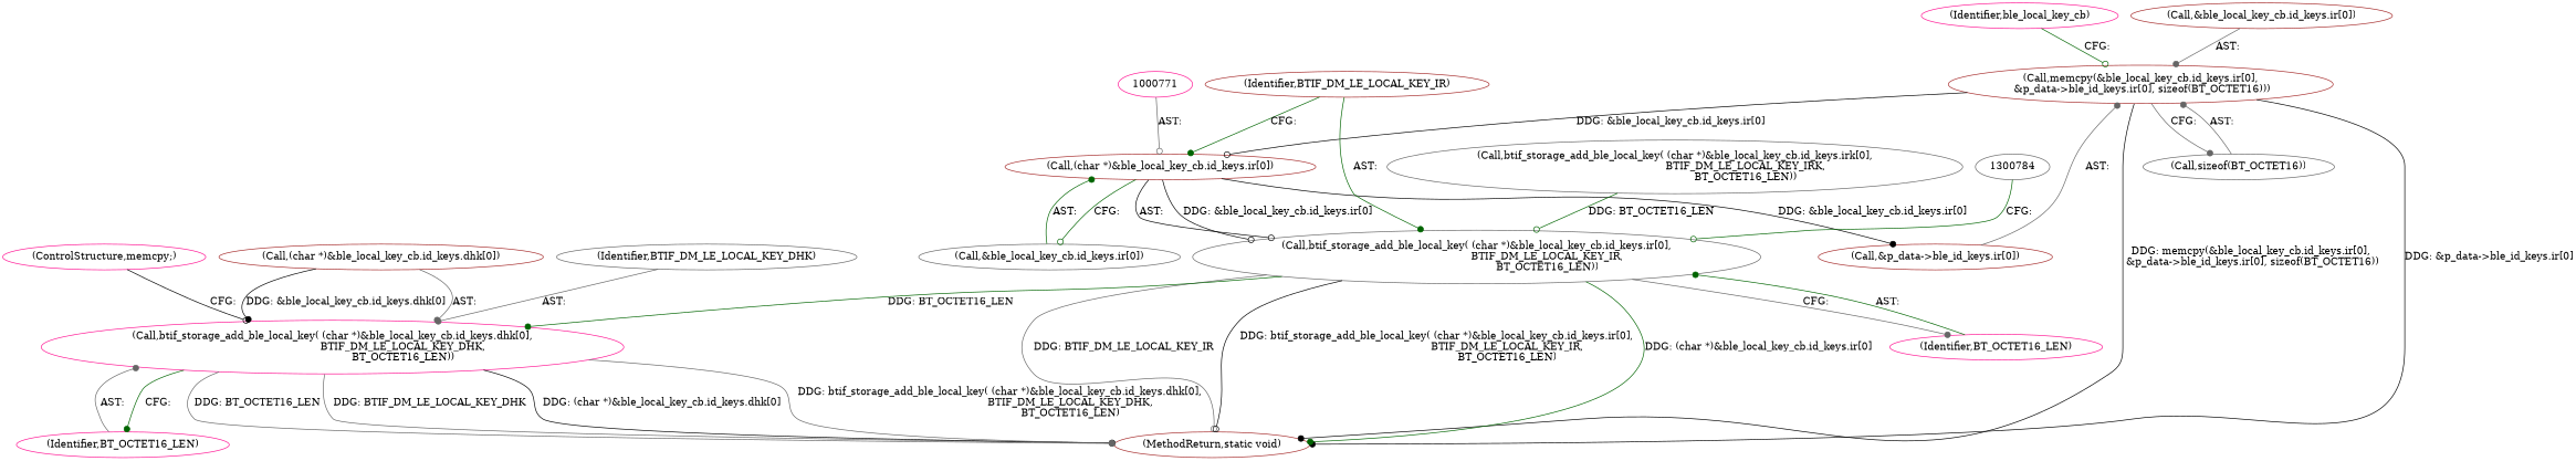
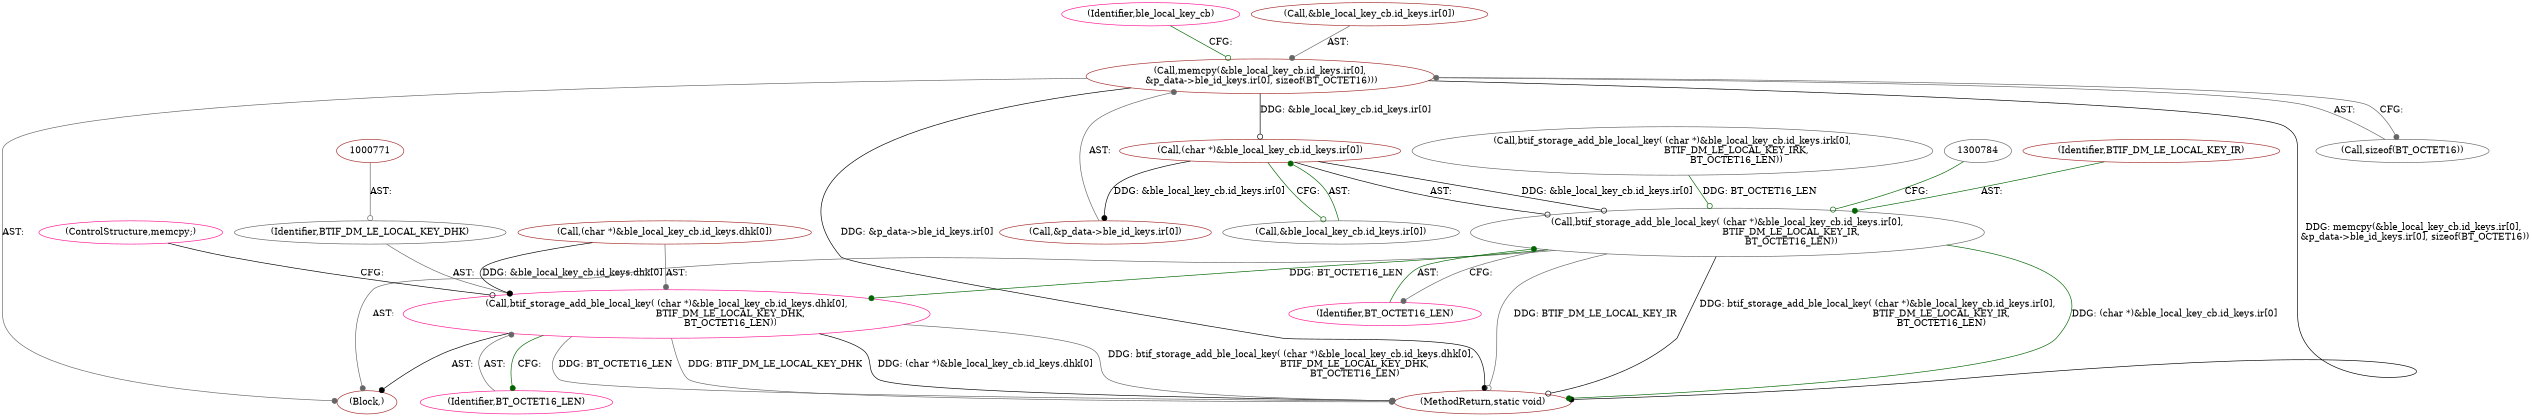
  digraph {
    node [color=brown]
    edge [arrowhead=dot color=gray40]
    n1 [label="(Call,memcpy(&ble_local_key_cb.id_keys.ir[0],\n &p_data->ble_id_keys.ir[0], sizeof(BT_OCTET16)))"]
    n2 [label="(Call,(char *)&ble_local_key_cb.id_keys.ir[0])"]
    n3 [color=gray40 label="(Call,sizeof(BT_OCTET16))"]
+   n4 [label="(Block,)"]
    n5 [label="(MethodReturn,static void)"]
    n6 [color=gray40 label="(Call,btif_storage_add_ble_local_key( (char *)&ble_local_key_cb.id_keys.ir[0],\n                                            BTIF_DM_LE_LOCAL_KEY_IR,\n                                            BT_OCTET16_LEN))"]
    n7 [color=gray40 label="(Call,&ble_local_key_cb.id_keys.ir[0])"]
    n8 [label="(Call,&p_data->ble_id_keys.ir[0])"]
    n9 [color=deeppink label="(Call,btif_storage_add_ble_local_key( (char *)&ble_local_key_cb.id_keys.dhk[0],\n                                            BTIF_DM_LE_LOCAL_KEY_DHK,\n                                            BT_OCTET16_LEN))"]
    n10 [color=deeppink label="(Identifier,BT_OCTET16_LEN)"]
    n11 [color=deeppink label="(Identifier,BT_OCTET16_LEN)"]
    n12 [label="(Identifier,BTIF_DM_LE_LOCAL_KEY_IR)"]
    n13 [color=gray40 label="(Identifier,BTIF_DM_LE_LOCAL_KEY_DHK)"]
    n14 [color=deeppink label="(Identifier,ble_local_key_cb)"]
    n15 [color=gray40 label="(Call,btif_storage_add_ble_local_key( (char *)&ble_local_key_cb.id_keys.irk[0],\n                                            BTIF_DM_LE_LOCAL_KEY_IRK,\n                                            BT_OCTET16_LEN))"]
    n16 [label="(Call,(char *)&ble_local_key_cb.id_keys.dhk[0])"]
    n17 [color=deeppink label="(ControlStructure,memcpy;)"]
    n18 [label="(Call,&ble_local_key_cb.id_keys.ir[0])"]
-   1000771 [color=deeppink]
+   1000771
    n20 [color=gray40 label=1300784]
    n1 -> n2 [arrowhead=odot color=black label="DDG: &ble_local_key_cb.id_keys.ir[0]"]
    n1 -> n3 [label="CFG: "]
+   n1 -> n4 [label="AST: "]
    n1 -> n5 [color=black label="DDG: &p_data->ble_id_keys.ir[0]"]
    n1 -> n5 [color=black label="DDG: memcpy(&ble_local_key_cb.id_keys.ir[0],\n &p_data->ble_id_keys.ir[0], sizeof(BT_OCTET16))"]
    n2 -> n6 [arrowhead=odot color=black label="AST: "]
    n2 -> n6 [arrowhead=odot color=black label="DDG: &ble_local_key_cb.id_keys.ir[0]"]
    n2 -> n7 [arrowhead=odot color=darkgreen label="CFG: "]
    n2 -> n8 [color=black label="DDG: &ble_local_key_cb.id_keys.ir[0]"]
    n3 -> n1 [label="AST: "]
+   n6 -> n4 [label="AST: "]
    n6 -> n5 [arrowhead=odot label="DDG: BTIF_DM_LE_LOCAL_KEY_IR"]
    n6 -> n5 [arrowhead=odot color=black label="DDG: btif_storage_add_ble_local_key( (char *)&ble_local_key_cb.id_keys.ir[0],\n                                            BTIF_DM_LE_LOCAL_KEY_IR,\n                                            BT_OCTET16_LEN)"]
    n6 -> n5 [color=darkgreen label="DDG: (char *)&ble_local_key_cb.id_keys.ir[0]"]
    n6 -> n9 [color=darkgreen label="DDG: BT_OCTET16_LEN"]
    n6 -> n10 [label="CFG: "]
    n7 -> n2 [color=darkgreen label="AST: "]
    n8 -> n1 [label="AST: "]
+   n9 -> n4 [color=black label="AST: "]
    n9 -> n5 [label="DDG: BTIF_DM_LE_LOCAL_KEY_DHK"]
    n9 -> n5 [arrowhead=odot color=black label="DDG: (char *)&ble_local_key_cb.id_keys.dhk[0]"]
    n9 -> n5 [label="DDG: btif_storage_add_ble_local_key( (char *)&ble_local_key_cb.id_keys.dhk[0],\n                                            BTIF_DM_LE_LOCAL_KEY_DHK,\n                                            BT_OCTET16_LEN)"]
    n9 -> n5 [label="DDG: BT_OCTET16_LEN"]
    n9 -> n11 [color=darkgreen label="CFG: "]
    n10 -> n6 [color=darkgreen label="AST: "]
    n11 -> n9 [label="AST: "]
-   n12 -> n2 [color=darkgreen label="CFG: "]
    n12 -> n6 [color=darkgreen label="AST: "]
    n13 -> n9 [label="AST: "]
    n14 -> n1 [arrowhead=odot color=darkgreen label="CFG: "]
    n15 -> n6 [arrowhead=odot color=darkgreen label="DDG: BT_OCTET16_LEN"]
    n16 -> n9 [label="AST: "]
    n16 -> n9 [color=black label="DDG: &ble_local_key_cb.id_keys.dhk[0]"]
    n17 -> n9 [arrowhead=odot color=black label="CFG: "]
    n18 -> n1 [label="AST: "]
-   1000771 -> n2 [arrowhead=odot label="AST: "]
+   1000771 -> n13 [arrowhead=odot label="AST: "]
    n20 -> n6 [arrowhead=odot color=darkgreen label="CFG: "]
  }
